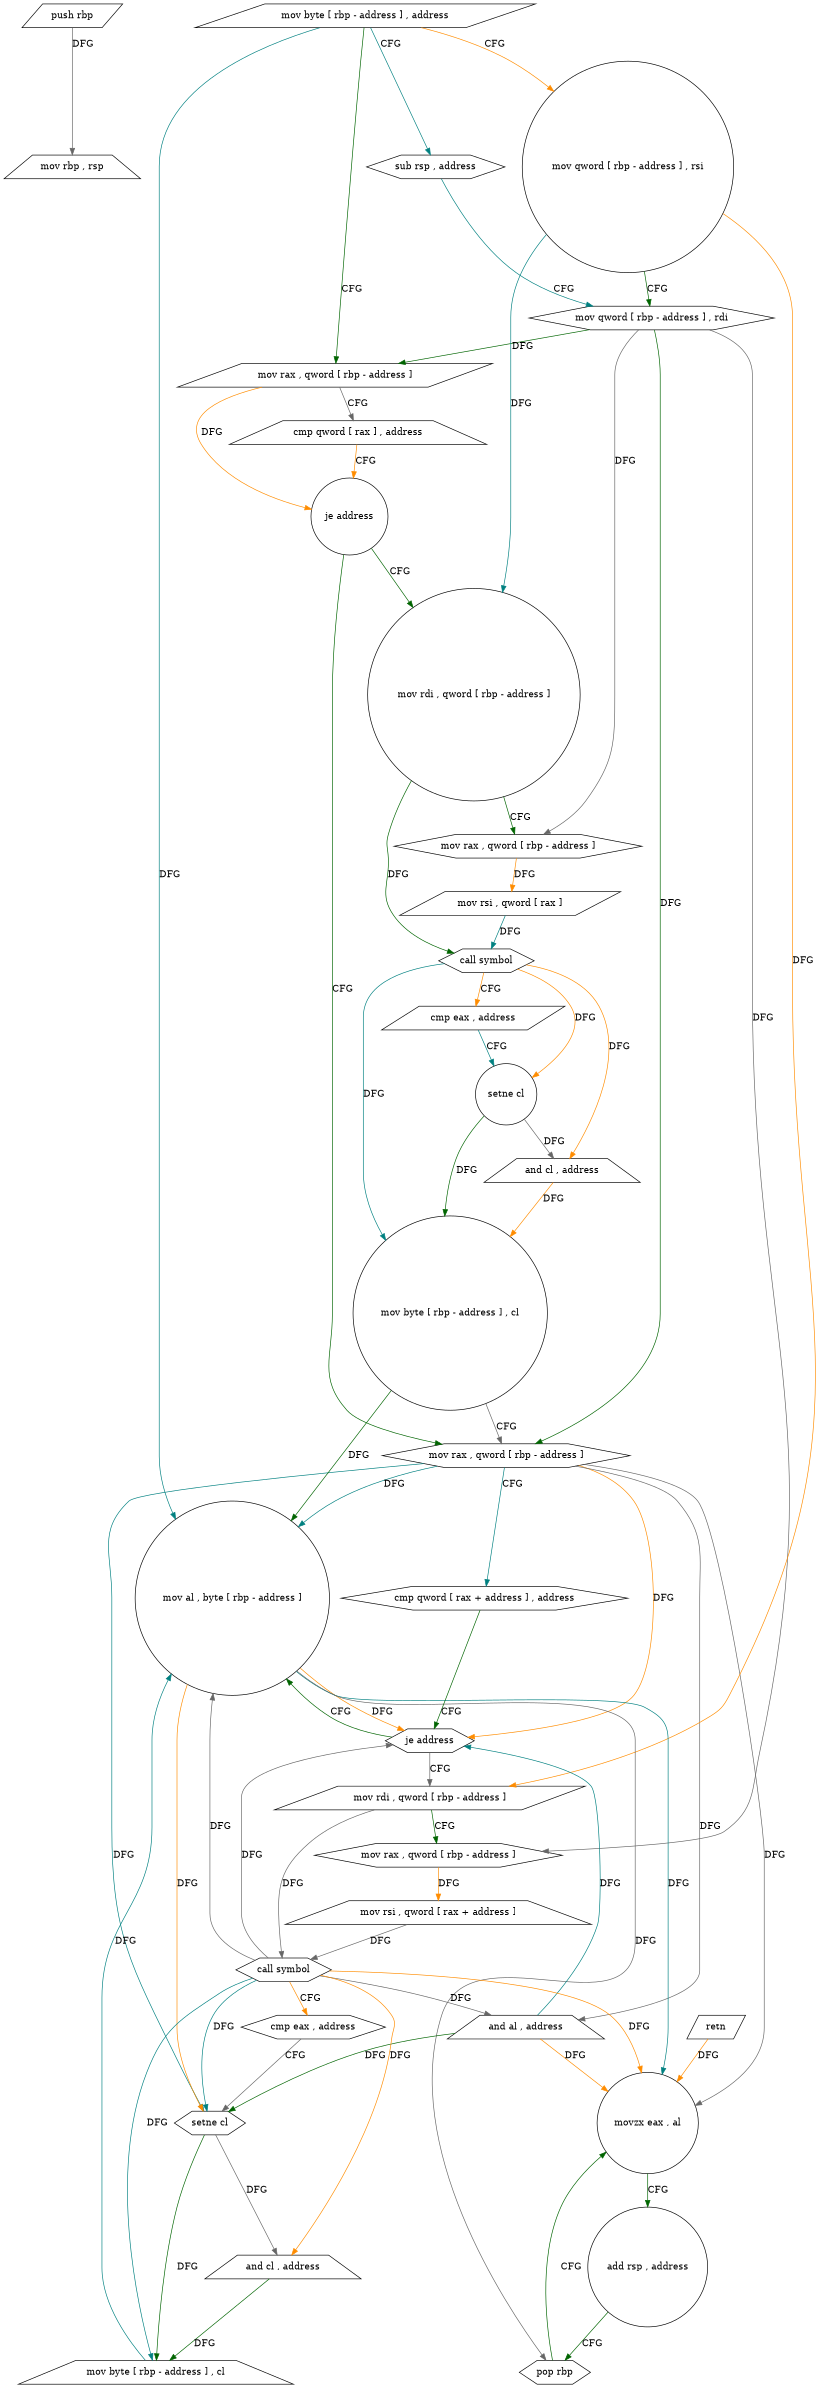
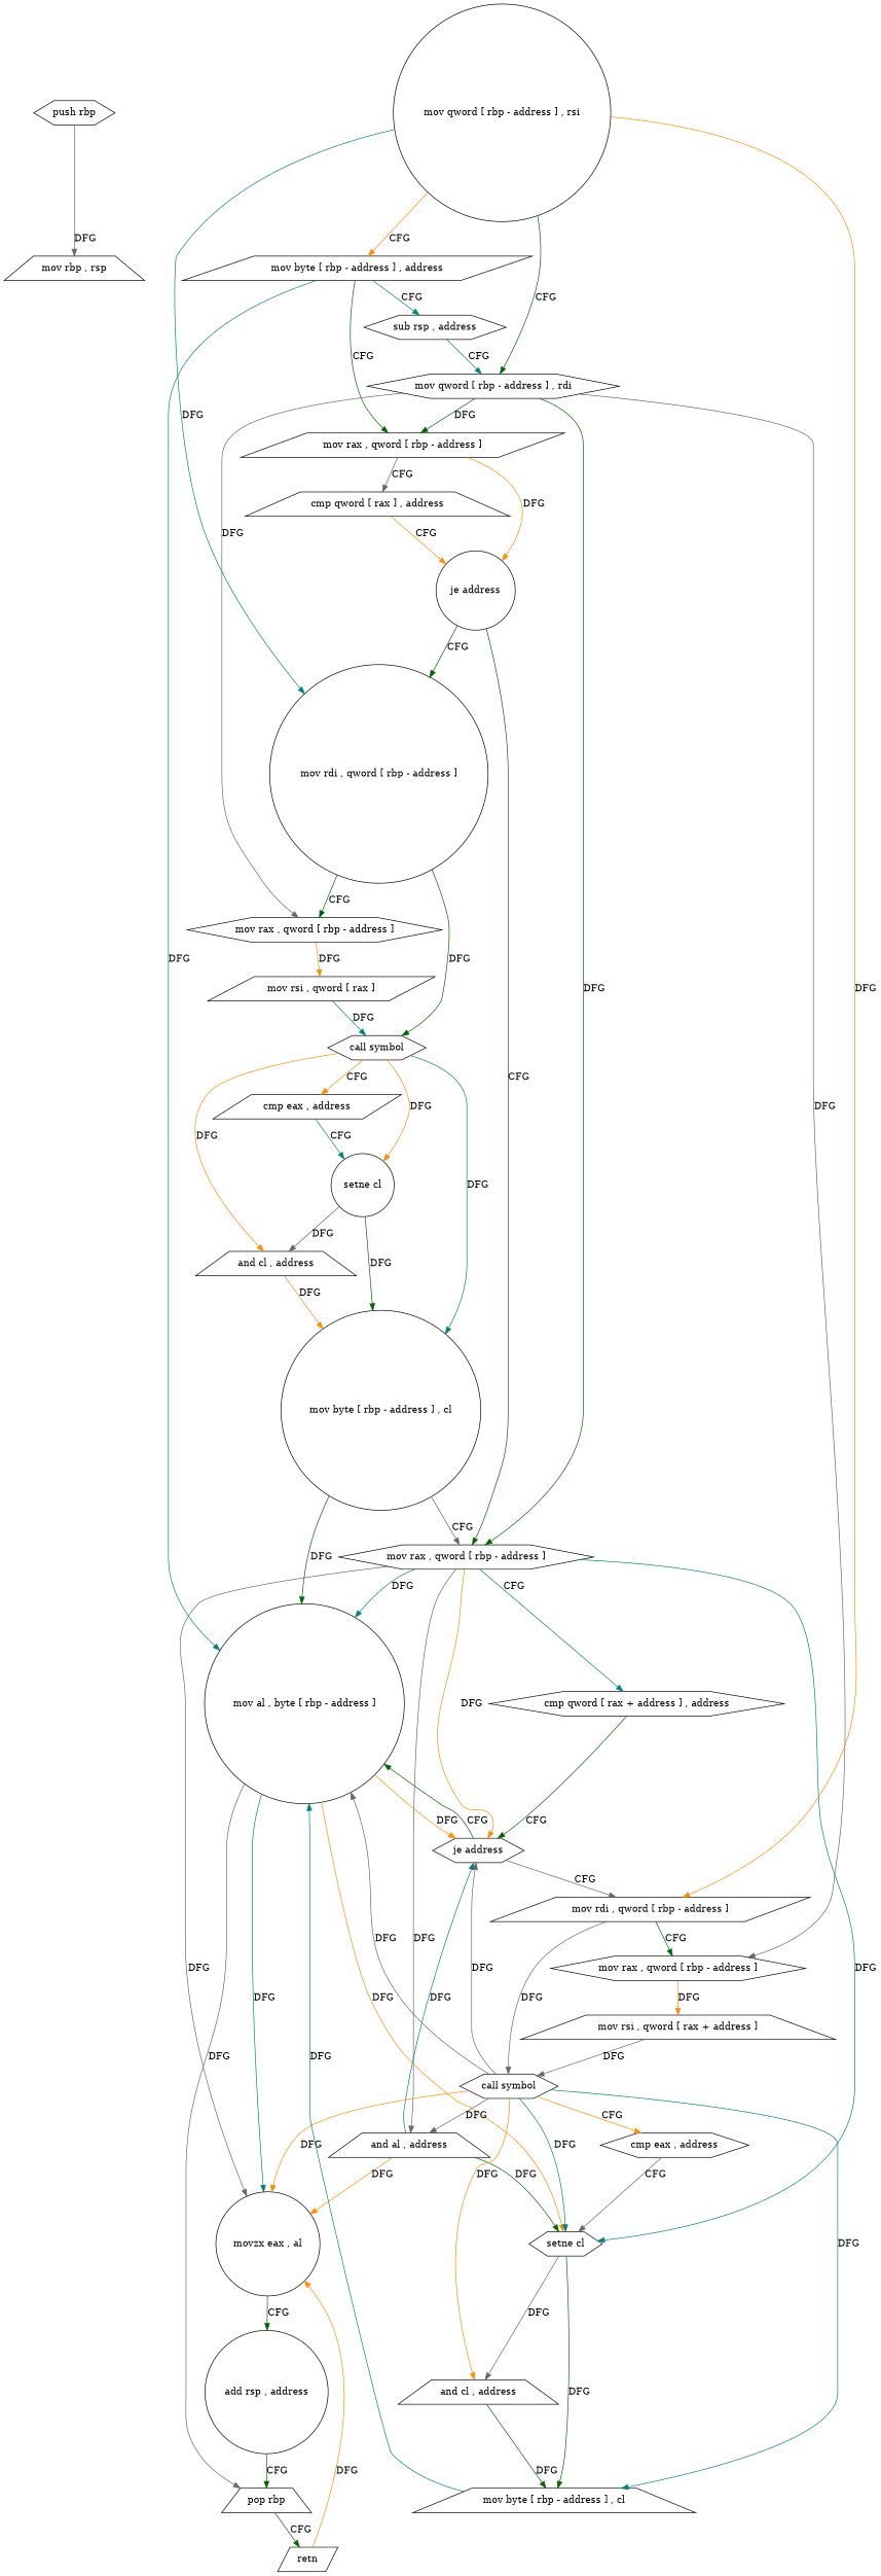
  digraph {
    node [shape=hexagon]
    edge [color=darkgreen]
-   n1 [label="push rbp" shape=parallelogram]
+   n1 [label="push rbp"]
    n2 [label="mov rbp , rsp" shape=trapezium]
    n3 [label="sub rsp , address"]
    n4 [label="mov qword [ rbp - address ] , rdi"]
    n5 [label="mov rax , qword [ rbp - address ]" shape=parallelogram]
    n6 [label="mov rax , qword [ rbp - address ]"]
    n7 [label="mov rax , qword [ rbp - address ]"]
    n8 [label="mov rax , qword [ rbp - address ]"]
    n9 [label="mov qword [ rbp - address ] , rsi" shape=circle]
    n10 [label="mov byte [ rbp - address ] , address" shape=parallelogram]
    n11 [label="mov rdi , qword [ rbp - address ]" shape=circle]
    n12 [label="mov rdi , qword [ rbp - address ]" shape=parallelogram]
    n13 [label="cmp qword [ rax ] , address" shape=trapezium]
    n14 [label="je address" shape=circle]
    n15 [label="mov al , byte [ rbp - address ]" shape=circle]
    n16 [label="cmp qword [ rax + address ] , address"]
    n17 [label="je address"]
    n18 [label="and al , address" shape=trapezium]
    n19 [label="movzx eax , al" shape=circle]
    n20 [label="setne cl"]
    n21 [label="mov rsi , qword [ rax ]" shape=parallelogram]
    n22 [label="mov rsi , qword [ rax + address ]" shape=trapezium]
    n23 [label="call symbol"]
    n24 [label="call symbol"]
-   n25 [label="pop rbp"]
+   n25 [label="pop rbp" shape=trapezium]
    n26 [label="add rsp , address" shape=circle]
    n27 [label="and cl , address" shape=trapezium]
    n28 [label="mov byte [ rbp - address ] , cl" shape=trapezium]
    n29 [label="cmp eax , address" shape=parallelogram]
    n30 [label="setne cl" shape=circle]
    n31 [label="and cl , address" shape=trapezium]
    n32 [label="mov byte [ rbp - address ] , cl" shape=circle]
    n33 [label="cmp eax , address"]
    n34 [label=retn shape=parallelogram]
    n1 -> n2 [color=gray40 label=DFG]
    n3 -> n4 [color=teal label=CFG]
    n4 -> n5 [label=DFG]
    n4 -> n6 [label=DFG]
    n4 -> n7 [color=gray40 label=DFG]
    n4 -> n8 [color=gray40 label=DFG]
    n5 -> n13 [color=gray40 label=CFG]
    n5 -> n14 [color=darkorange label=DFG]
    n6 -> n15 [color=teal label=DFG]
    n6 -> n16 [color=teal label=CFG]
    n6 -> n17 [color=darkorange label=DFG]
    n6 -> n18 [color=gray40 label=DFG]
    n6 -> n19 [color=gray40 label=DFG]
    n6 -> n20 [color=teal label=DFG]
    n7 -> n21 [color=darkorange label=DFG]
    n8 -> n22 [color=darkorange label=DFG]
    n9 -> n4 [label=CFG]
-   n10 -> n9 [color=darkorange label=CFG]
+   n9 -> n10 [color=darkorange label=CFG]
    n9 -> n11 [color=teal label=DFG]
    n9 -> n12 [color=darkorange label=DFG]
    n10 -> n3 [color=teal label=CFG]
    n10 -> n5 [label=CFG]
    n10 -> n15 [color=teal label=DFG]
    n11 -> n7 [label=CFG]
    n11 -> n23 [label=DFG]
    n12 -> n8 [label=CFG]
    n12 -> n24 [color=gray40 label=DFG]
    n13 -> n14 [color=darkorange label=CFG]
    n14 -> n6 [label=CFG]
    n14 -> n11 [label=CFG]
    n15 -> n17 [color=darkorange label=DFG]
    n15 -> n19 [color=teal label=DFG]
    n15 -> n20 [color=darkorange label=DFG]
    n15 -> n25 [color=gray40 label=DFG]
    n16 -> n17 [label=CFG]
    n17 -> n12 [color=gray40 label=CFG]
    n17 -> n15 [label=CFG]
    n18 -> n17 [color=teal label=DFG]
    n18 -> n19 [color=darkorange label=DFG]
    n18 -> n20 [label=DFG]
    n19 -> n26 [label=CFG]
    n20 -> n27 [color=gray40 label=DFG]
    n20 -> n28 [label=DFG]
    n21 -> n23 [color=teal label=DFG]
    n22 -> n24 [color=gray40 label=DFG]
    n23 -> n29 [color=darkorange label=CFG]
    n23 -> n30 [color=darkorange label=DFG]
    n23 -> n31 [color=darkorange label=DFG]
    n23 -> n32 [color=teal label=DFG]
    n24 -> n15 [color=gray40 label=DFG]
    n24 -> n17 [color=gray40 label=DFG]
    n24 -> n18 [color=gray40 label=DFG]
    n24 -> n19 [color=darkorange label=DFG]
    n24 -> n20 [color=teal label=DFG]
    n24 -> n27 [color=darkorange label=DFG]
    n24 -> n28 [color=teal label=DFG]
    n24 -> n33 [color=darkorange label=CFG]
-   n25 -> n19 [label=CFG]
+   n25 -> n34 [label=CFG]
    n26 -> n25 [label=CFG]
    n27 -> n28 [label=DFG]
    n28 -> n15 [color=teal label=DFG]
    n29 -> n30 [color=teal label=CFG]
    n30 -> n31 [color=gray40 label=DFG]
    n30 -> n32 [label=DFG]
    n31 -> n32 [color=darkorange label=DFG]
    n32 -> n6 [color=gray40 label=CFG]
    n32 -> n15 [label=DFG]
    n33 -> n20 [color=gray40 label=CFG]
    n34 -> n19 [color=darkorange label=DFG]
  }
